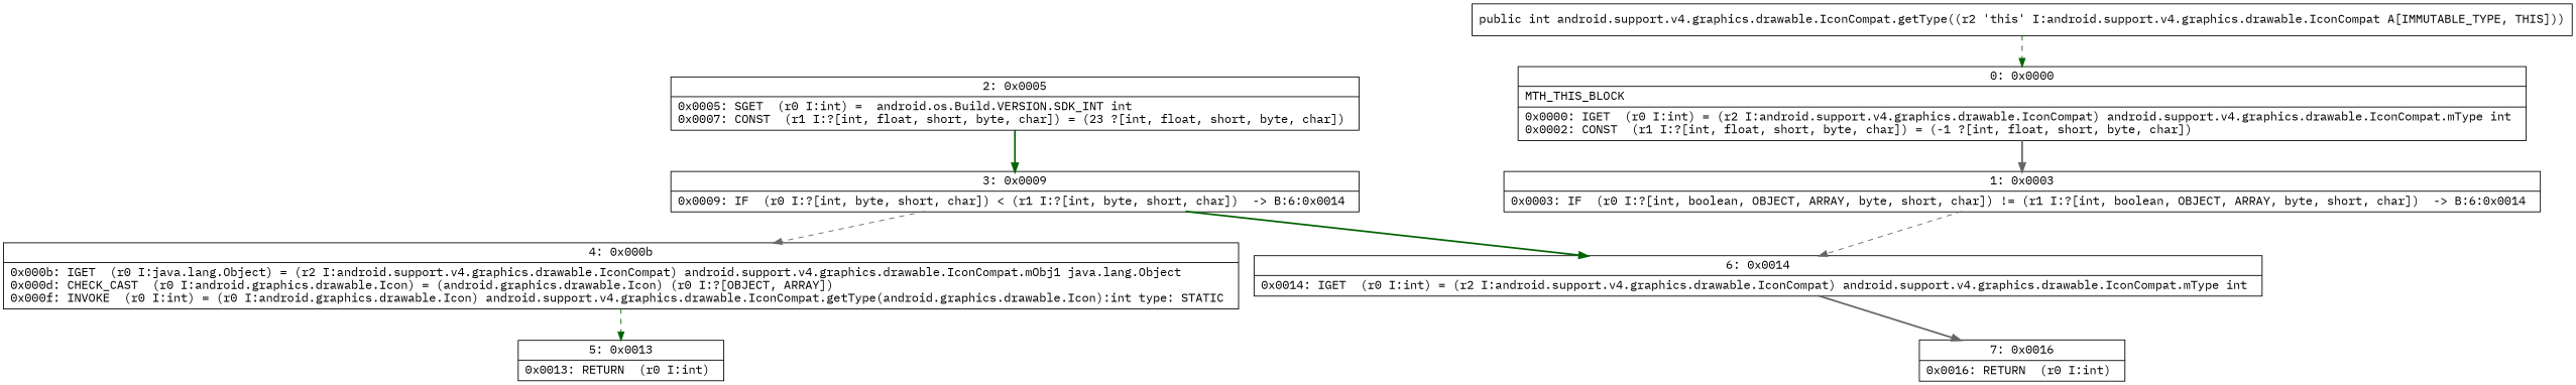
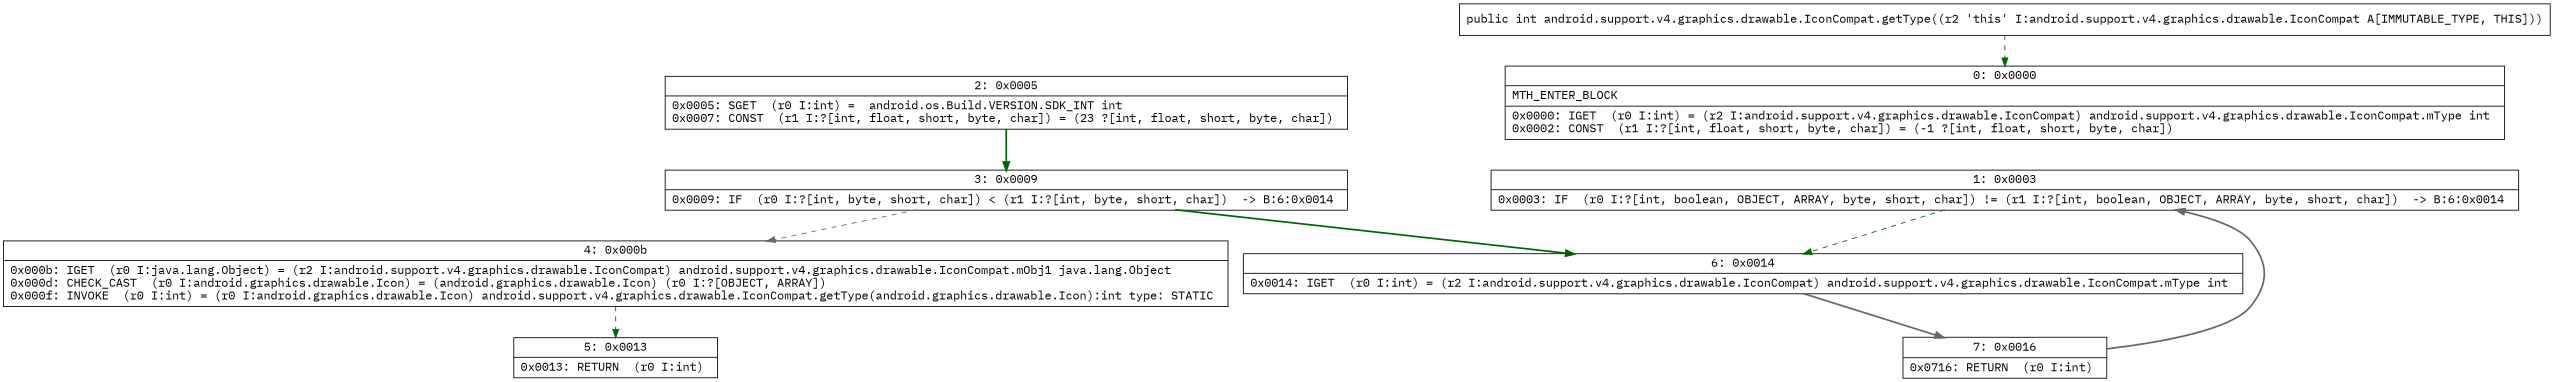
  digraph {
    fontname="IBM Plex Mono"
    node [fontname="IBM Plex Mono" shape=record]
    edge [color=darkgreen fontname="IBM Plex Mono" style=bold]
-   n1 [label="{0\:\ 0x0000|MTH_THIS_BLOCK\l|0x0000: IGET  (r0 I:int) = (r2 I:android.support.v4.graphics.drawable.IconCompat) android.support.v4.graphics.drawable.IconCompat.mType int \l0x0002: CONST  (r1 I:?[int, float, short, byte, char]) = (\-1 ?[int, float, short, byte, char]) \l}"]
+   n1 [label="{0\:\ 0x0000|MTH_ENTER_BLOCK\l|0x0000: IGET  (r0 I:int) = (r2 I:android.support.v4.graphics.drawable.IconCompat) android.support.v4.graphics.drawable.IconCompat.mType int \l0x0002: CONST  (r1 I:?[int, float, short, byte, char]) = (\-1 ?[int, float, short, byte, char]) \l}"]
    n2 [label="{1\:\ 0x0003|0x0003: IF  (r0 I:?[int, boolean, OBJECT, ARRAY, byte, short, char]) != (r1 I:?[int, boolean, OBJECT, ARRAY, byte, short, char])  \-\> B:6:0x0014 \l}"]
    n3 [label="{6\:\ 0x0014|0x0014: IGET  (r0 I:int) = (r2 I:android.support.v4.graphics.drawable.IconCompat) android.support.v4.graphics.drawable.IconCompat.mType int \l}"]
    n4 [label="{2\:\ 0x0005|0x0005: SGET  (r0 I:int) =  android.os.Build.VERSION.SDK_INT int \l0x0007: CONST  (r1 I:?[int, float, short, byte, char]) = (23 ?[int, float, short, byte, char]) \l}"]
    n5 [label="{3\:\ 0x0009|0x0009: IF  (r0 I:?[int, byte, short, char]) \< (r1 I:?[int, byte, short, char])  \-\> B:6:0x0014 \l}"]
-   n6 [label="{7\:\ 0x0016|0x0016: RETURN  (r0 I:int) \l}"]
+   n6 [label="{7\:\ 0x0016|0x0716: RETURN  (r0 I:int) \l}"]
    n7 [label="{4\:\ 0x000b|0x000b: IGET  (r0 I:java.lang.Object) = (r2 I:android.support.v4.graphics.drawable.IconCompat) android.support.v4.graphics.drawable.IconCompat.mObj1 java.lang.Object \l0x000d: CHECK_CAST  (r0 I:android.graphics.drawable.Icon) = (android.graphics.drawable.Icon) (r0 I:?[OBJECT, ARRAY]) \l0x000f: INVOKE  (r0 I:int) = (r0 I:android.graphics.drawable.Icon) android.support.v4.graphics.drawable.IconCompat.getType(android.graphics.drawable.Icon):int type: STATIC \l}"]
    n8 [label="{5\:\ 0x0013|0x0013: RETURN  (r0 I:int) \l}"]
    n9 [label="{public int android.support.v4.graphics.drawable.IconCompat.getType((r2 'this' I:android.support.v4.graphics.drawable.IconCompat A[IMMUTABLE_TYPE, THIS])) }"]
-   n1 -> n2 [color=gray40]
-   n2 -> n3 [color=gray40 style=dashed]
+   n6 -> n2 [color=gray40]
+   n2 -> n3 [style=dashed]
    n3 -> n6 [color=gray40]
    n4 -> n5
    n5 -> n3
    n5 -> n7 [color=gray40 style=dashed]
    n7 -> n8 [style=dashed]
    n9 -> n1 [style=dashed]
  }
